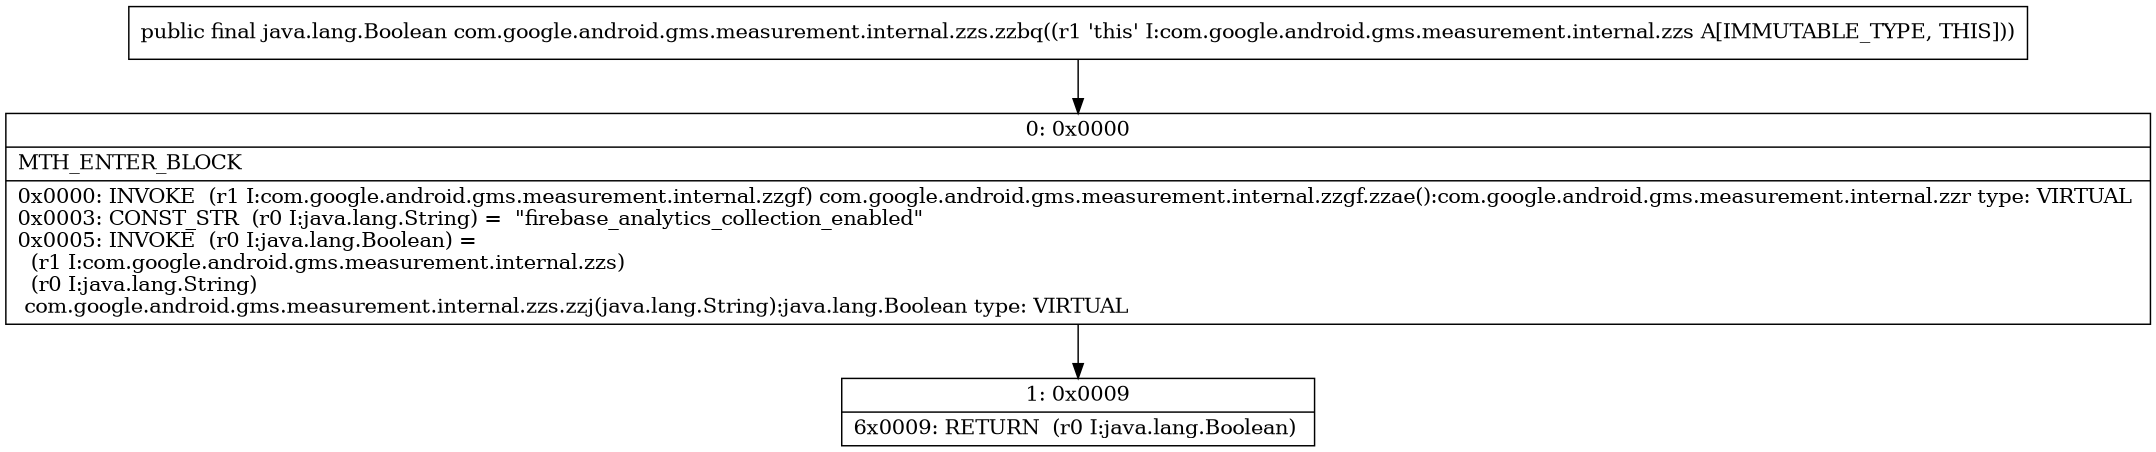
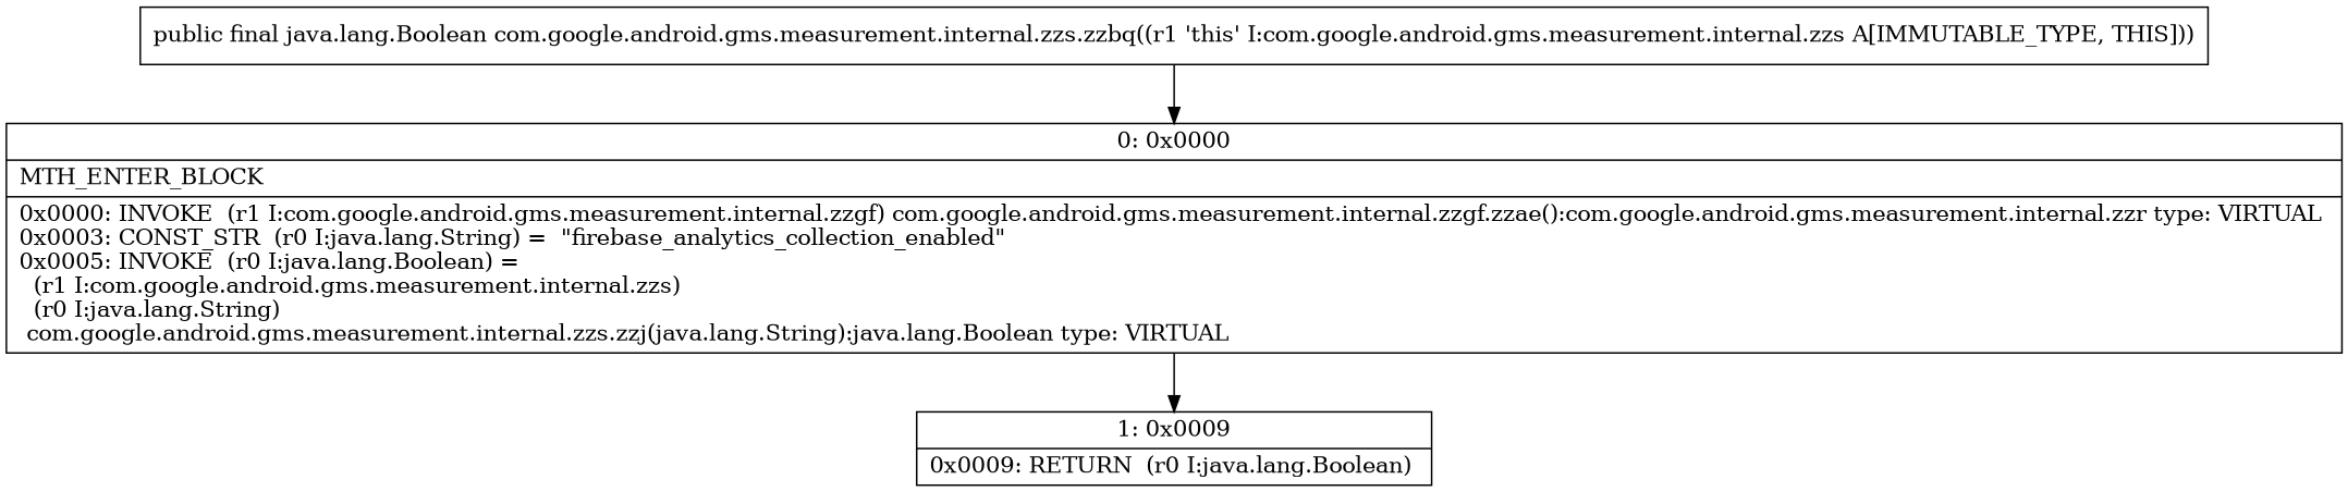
  digraph {
    node [shape=record]
    n1 [label="{0\:\ 0x0000|MTH_ENTER_BLOCK\l|0x0000: INVOKE  (r1 I:com.google.android.gms.measurement.internal.zzgf) com.google.android.gms.measurement.internal.zzgf.zzae():com.google.android.gms.measurement.internal.zzr type: VIRTUAL \l0x0003: CONST_STR  (r0 I:java.lang.String) =  \"firebase_analytics_collection_enabled\" \l0x0005: INVOKE  (r0 I:java.lang.Boolean) = \l  (r1 I:com.google.android.gms.measurement.internal.zzs)\l  (r0 I:java.lang.String)\l com.google.android.gms.measurement.internal.zzs.zzj(java.lang.String):java.lang.Boolean type: VIRTUAL \l}"]
-   n2 [label="{1\:\ 0x0009|6x0009: RETURN  (r0 I:java.lang.Boolean) \l}"]
+   n2 [label="{1\:\ 0x0009|0x0009: RETURN  (r0 I:java.lang.Boolean) \l}"]
    n3 [label="{public final java.lang.Boolean com.google.android.gms.measurement.internal.zzs.zzbq((r1 'this' I:com.google.android.gms.measurement.internal.zzs A[IMMUTABLE_TYPE, THIS])) }"]
    n1 -> n2
    n3 -> n1
  }
